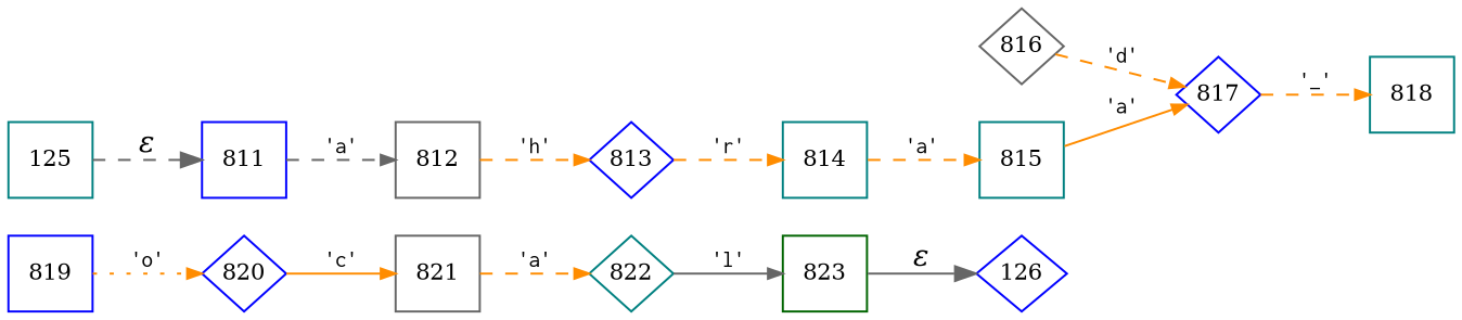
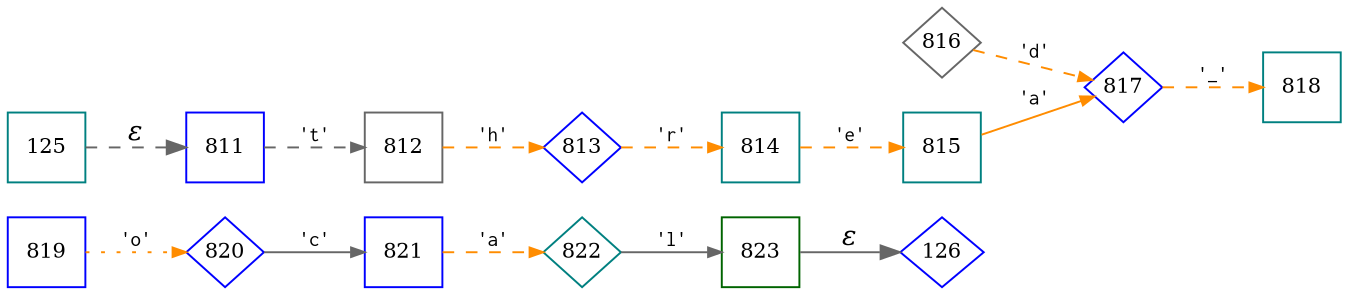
  digraph {
    rankdir=LR
    node [color=blue fixedsize=true fontsize=11 shape=box peripheries=1]
    edge [arrowhead=normal arrowsize=.7 color=darkorange fontname=Courier fontsize=11 style=dashed]
    n1 [label=126 shape=diamond width=.6 peripheries=""]
    n2 [label=811 width=.55]
    n3 [color=gray40 label=812 width=.55]
    n4 [label=813 shape=diamond width=.55]
    n5 [color=teal label=814 width=.55]
    n6 [color=teal label=815 width=.55]
    n7 [label=817 shape=diamond width=.55]
    n8 [color=gray40 label=816 shape=diamond width=.55]
    n9 [color=teal label=818 width=.55]
    n10 [label=819 width=.55]
    n11 [label=820 shape=diamond width=.55]
-   n12 [color=gray40 label=821 width=.55]
+   n12 [label=821 width=.55]
    n13 [color=teal label=822 shape=diamond width=.55]
    n14 [color=darkgreen label=823 width=.55]
    n15 [color=teal label=125 width=.55]
-   n2 -> n3 [color=gray40 label="'a'"]
+   n2 -> n3 [color=gray40 label="'t'"]
    n3 -> n4 [label="'h'"]
    n4 -> n5 [label="'r'"]
-   n5 -> n6 [label="'a'"]
+   n5 -> n6 [label="'e'"]
    n6 -> n7 [label="'a'" style=solid]
    n7 -> n9 [label="'_'"]
    n8 -> n7 [label="'d'"]
    n10 -> n11 [label="'o'" style=dotted]
-   n11 -> n12 [label="'c'" style=solid]
+   n11 -> n12 [color=gray40 label="'c'" style=solid]
    n12 -> n13 [label="'a'"]
    n13 -> n14 [color=gray40 label="'l'" style=solid]
    n14 -> n1 [color=gray40 fontname="Times-Italic" label="&epsilon;" style=solid arrowhead="" arrowsize="" fontsize=""]
    n15 -> n2 [color=gray40 fontname="Times-Italic" label="&epsilon;" arrowhead="" arrowsize="" fontsize=""]
  }
